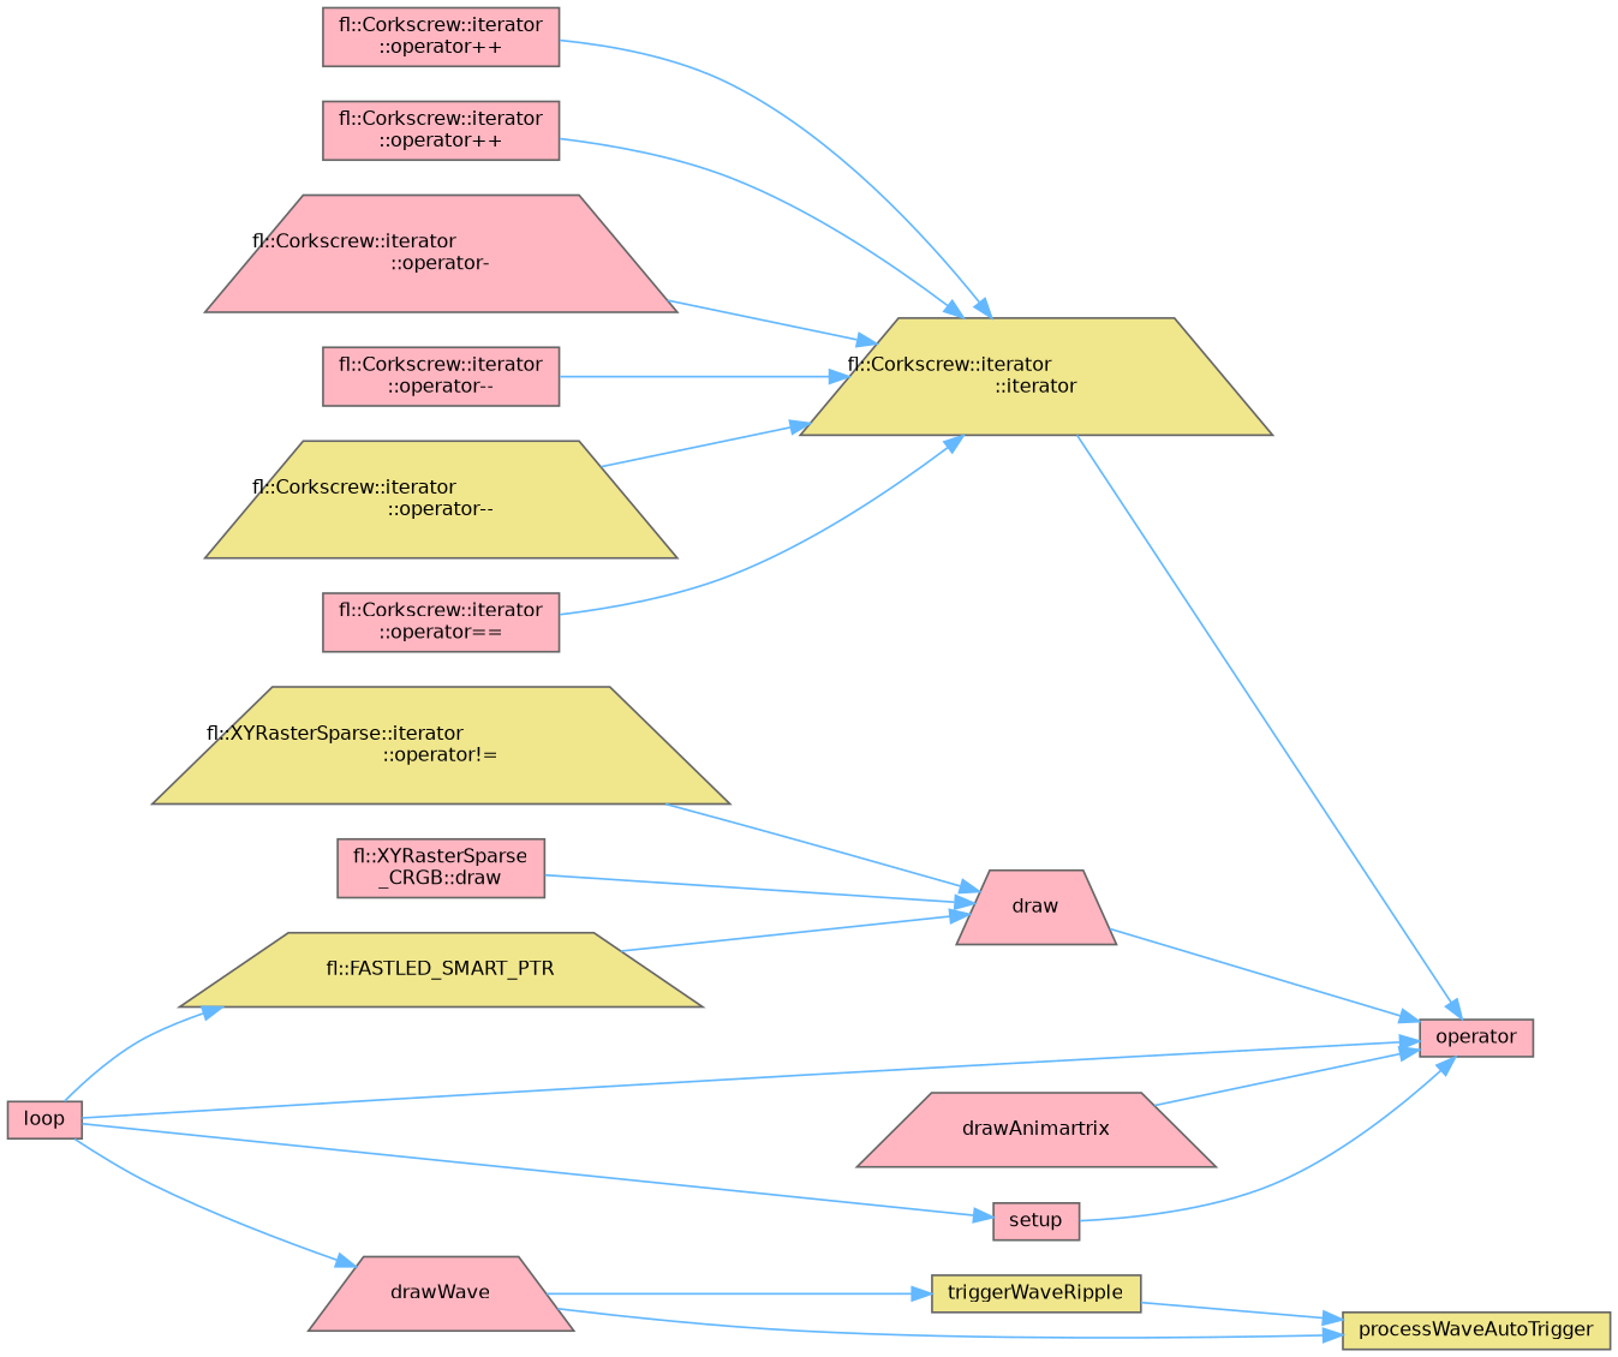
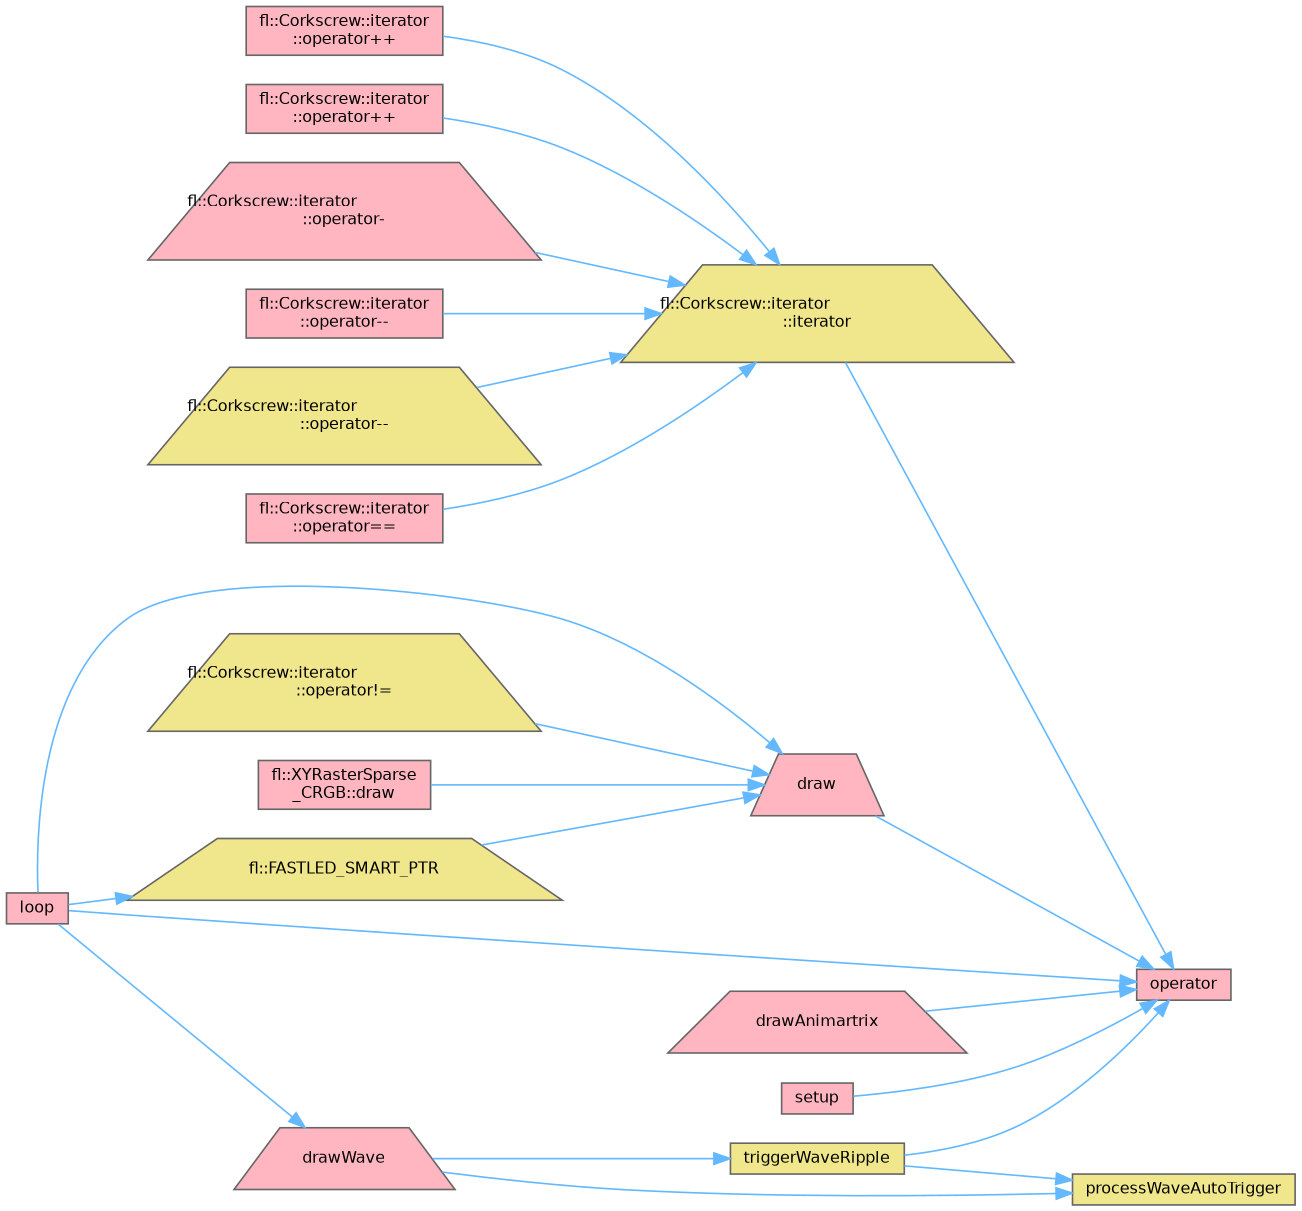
  digraph {
    rankdir=RL
    node [color=grey40 fillcolor=lightpink fontname=Helvetica fontsize=10 shape=box style=filled]
    edge [color=steelblue1 dir=back fontname=Helvetica fontsize=10 labelfontname=Helvetica labelfontsize=10 style=solid]
    n1 [color=gray40 fontcolor=black height=0.2 label=operator width=0.4]
    n2 [fillcolor=khaki height=0.2 label="fl::Corkscrew::iterator\l::iterator" shape=trapezium width=0.4]
    n3 [height=0.2 label=draw shape=trapezium width=0.4]
    n4 [height=0.2 label=loop width=0.4]
    n5 [height=0.2 label=drawAnimartrix shape=trapezium width=0.4]
    n6 [height=0.2 label=setup width=0.4]
    n7 [fillcolor=khaki height=0.2 label=triggerWaveRipple width=0.4]
    n8 [height=0.2 label="fl::Corkscrew::iterator\l::operator++" width=0.4]
    n9 [height=0.2 label="fl::Corkscrew::iterator\l::operator++" width=0.4]
    n10 [height=0.2 label="fl::Corkscrew::iterator\l::operator-" shape=trapezium width=0.4]
    n11 [height=0.2 label="fl::Corkscrew::iterator\l::operator--" width=0.4]
    n12 [fillcolor=khaki height=0.2 label="fl::Corkscrew::iterator\l::operator--" shape=trapezium width=0.4]
    n13 [height=0.2 label="fl::Corkscrew::iterator\l::operator==" width=0.4]
-   n14 [fillcolor=khaki height=0.2 label="fl::XYRasterSparse::iterator\l::operator!=" shape=trapezium width=0.4]
+   n14 [fillcolor=khaki height=0.2 label="fl::Corkscrew::iterator\l::operator!=" shape=trapezium width=0.4]
    n15 [height=0.2 label="fl::XYRasterSparse\l_CRGB::draw" width=0.4]
    n16 [fillcolor=khaki height=0.2 label="fl::FASTLED_SMART_PTR" shape=trapezium width=0.4]
    n17 [height=0.2 label=drawWave shape=trapezium width=0.4]
    n18 [fillcolor=khaki height=0.2 label=processWaveAutoTrigger width=0.4]
    n1 -> n2
    n1 -> n3
    n1 -> n4
    n1 -> n5
    n1 -> n6
+   n1 -> n7
    n2 -> n8
    n2 -> n9
    n2 -> n10
    n2 -> n11
    n2 -> n12
    n2 -> n13
-   n6 -> n4
+   n3 -> n4
    n3 -> n14
    n3 -> n15
    n3 -> n16
    n7 -> n17
    n16 -> n4
    n17 -> n4
    n18 -> n7
    n18 -> n17
  }
